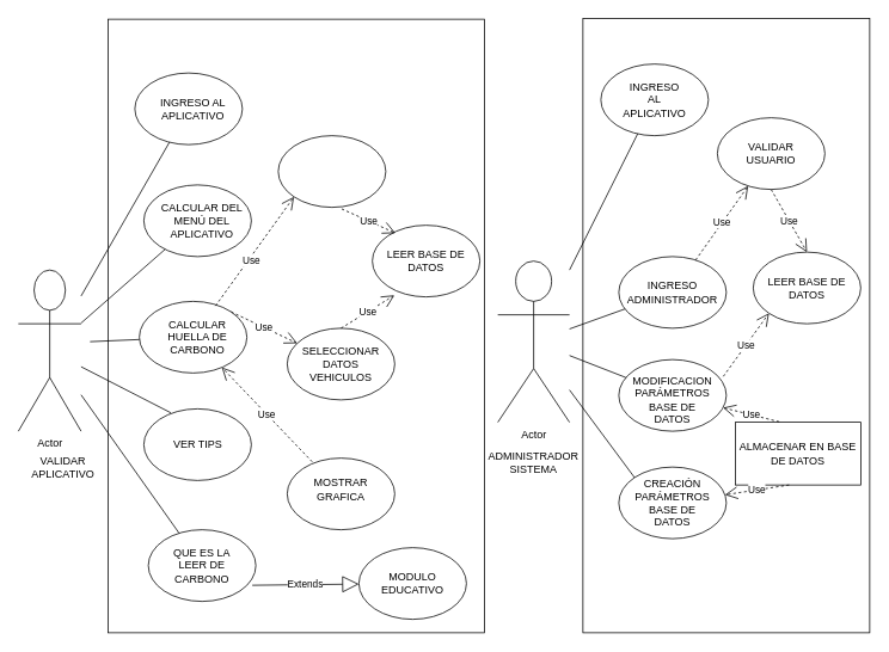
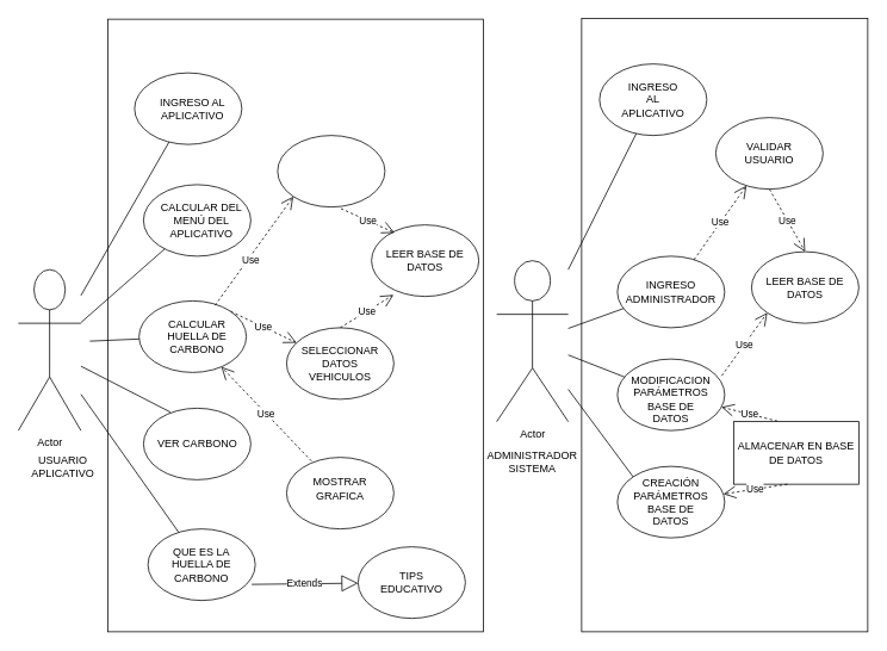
  <mxCell id="0" />
  <mxCell id="1" parent="0" />
  <mxCell id="2" value="" style="rounded=0;whiteSpace=wrap;html=1;" parent="1" vertex="1"><mxGeometry x="650" y="20" width="320" height="686" as="geometry" /></mxCell>
  <mxCell id="3" value="" style="rounded=0;whiteSpace=wrap;html=1;" parent="1" vertex="1"><mxGeometry x="120" y="21" width="420" height="685" as="geometry" /></mxCell>
  <mxCell id="4" value="" style="ellipse;whiteSpace=wrap;html=1;" parent="1" vertex="1"><mxGeometry x="150" y="81" width="120" height="80" as="geometry" /></mxCell>
  <mxCell id="5" value="Actor" style="shape=umlActor;verticalLabelPosition=bottom;verticalAlign=top;html=1;outlineConnect=0;" parent="1" vertex="1"><mxGeometry x="20" y="301" width="70" height="180" as="geometry" /></mxCell>
  <mxCell id="6" value="" style="endArrow=none;html=1;" parent="1" source="5" target="4" edge="1"><mxGeometry width="50" height="50" relative="1" as="geometry"><mxPoint x="110" y="291" as="sourcePoint" /><mxPoint x="120" y="141" as="targetPoint" /></mxGeometry></mxCell>
  <mxCell id="7" value="&lt;div&gt;INGRESO AL APLICATIVO&lt;/div&gt;" style="text;html=1;strokeColor=none;fillColor=none;align=center;verticalAlign=middle;whiteSpace=wrap;rounded=0;" parent="1" vertex="1"><mxGeometry x="160" y="111" width="110" height="20" as="geometry" /></mxCell>
  <mxCell id="8" value="" style="ellipse;whiteSpace=wrap;html=1;" parent="1" vertex="1"><mxGeometry x="155" y="336" width="120" height="80" as="geometry" /></mxCell>
  <mxCell id="9" value="" style="ellipse;whiteSpace=wrap;html=1;" parent="1" vertex="1"><mxGeometry x="160" y="206" width="120" height="80" as="geometry" /></mxCell>
  <mxCell id="10" value="" style="ellipse;whiteSpace=wrap;html=1;" parent="1" vertex="1"><mxGeometry x="160" y="456" width="120" height="80" as="geometry" /></mxCell>
  <mxCell id="11" value="" style="ellipse;whiteSpace=wrap;html=1;" parent="1" vertex="1"><mxGeometry x="320" y="366" width="120" height="80" as="geometry" /></mxCell>
  <mxCell id="12" value="" style="ellipse;whiteSpace=wrap;html=1;" parent="1" vertex="1"><mxGeometry x="165" y="591" width="120" height="80" as="geometry" /></mxCell>
  <mxCell id="13" value="" style="endArrow=none;html=1;" parent="1" source="5" target="9" edge="1"><mxGeometry width="50" height="50" relative="1" as="geometry"><mxPoint x="110" y="351" as="sourcePoint" /><mxPoint x="140" y="281" as="targetPoint" /></mxGeometry></mxCell>
  <mxCell id="14" value="" style="endArrow=none;html=1;" parent="1" target="8" edge="1"><mxGeometry width="50" height="50" relative="1" as="geometry"><mxPoint x="100" y="381" as="sourcePoint" /><mxPoint x="150" y="331" as="targetPoint" /></mxGeometry></mxCell>
  <mxCell id="15" value="" style="endArrow=none;html=1;entryX=0.251;entryY=0.055;entryDx=0;entryDy=0;entryPerimeter=0;" parent="1" source="5" target="10" edge="1"><mxGeometry width="50" height="50" relative="1" as="geometry"><mxPoint x="110" y="321" as="sourcePoint" /><mxPoint x="220" y="471" as="targetPoint" /></mxGeometry></mxCell>
  <mxCell id="16" value="" style="ellipse;whiteSpace=wrap;html=1;" parent="1" vertex="1"><mxGeometry x="310" y="151" width="120" height="80" as="geometry" /></mxCell>
  <mxCell id="17" value="CALCULAR DEL MENÚ DEL APLICATIVO" style="text;html=1;strokeColor=none;fillColor=none;align=center;verticalAlign=middle;whiteSpace=wrap;rounded=0;" parent="1" vertex="1"><mxGeometry x="170" y="236" width="110" height="20" as="geometry" /></mxCell>
  <mxCell id="18" value="&lt;div&gt;CALCULAR HUELLA DE CARBONO&lt;/div&gt;" style="text;html=1;strokeColor=none;fillColor=none;align=center;verticalAlign=middle;whiteSpace=wrap;rounded=0;" parent="1" vertex="1"><mxGeometry x="175" y="366" width="90" height="20" as="geometry" /></mxCell>
- <mxCell id="19" value="VER TIPS" style="text;html=1;strokeColor=none;fillColor=none;align=center;verticalAlign=middle;whiteSpace=wrap;rounded=0;" parent="1" vertex="1"><mxGeometry x="167.5" y="471" width="105" height="50" as="geometry" /></mxCell>
+ <mxCell id="19" value="VER CARBONO" style="text;html=1;strokeColor=none;fillColor=none;align=center;verticalAlign=middle;whiteSpace=wrap;rounded=0;" parent="1" vertex="1"><mxGeometry x="167.5" y="471" width="105" height="50" as="geometry" /></mxCell>
  <mxCell id="20" value="" style="endArrow=none;html=1;" parent="1" source="5" target="12" edge="1"><mxGeometry width="50" height="50" relative="1" as="geometry"><mxPoint x="110" y="341" as="sourcePoint" /><mxPoint x="150" y="481" as="targetPoint" /></mxGeometry></mxCell>
- <mxCell id="21" value="QUE ES LA LEER DE CARBONO" style="text;html=1;strokeColor=none;fillColor=none;align=center;verticalAlign=middle;whiteSpace=wrap;rounded=0;" parent="1" vertex="1"><mxGeometry x="180" y="621" width="90" height="20" as="geometry" /></mxCell>
+ <mxCell id="21" value="QUE ES LA HUELLA DE CARBONO" style="text;html=1;strokeColor=none;fillColor=none;align=center;verticalAlign=middle;whiteSpace=wrap;rounded=0;" parent="1" vertex="1"><mxGeometry x="180" y="621" width="90" height="20" as="geometry" /></mxCell>
  <mxCell id="22" value="SELECCIONAR DATOS VEHICULOS" style="text;html=1;strokeColor=none;fillColor=none;align=center;verticalAlign=middle;whiteSpace=wrap;rounded=0;" parent="1" vertex="1"><mxGeometry x="360" y="396" width="40" height="20" as="geometry" /></mxCell>
  <mxCell id="23" value="" style="ellipse;whiteSpace=wrap;html=1;" parent="1" vertex="1"><mxGeometry x="415" y="251" width="120" height="80" as="geometry" /></mxCell>
  <mxCell id="24" value="LEER BASE DE DATOS" style="text;html=1;strokeColor=none;fillColor=none;align=center;verticalAlign=middle;whiteSpace=wrap;rounded=0;" parent="1" vertex="1"><mxGeometry x="430" y="281" width="90" height="20" as="geometry" /></mxCell>
  <mxCell id="25" value="" style="ellipse;whiteSpace=wrap;html=1;" parent="1" vertex="1"><mxGeometry x="320" y="511" width="120" height="80" as="geometry" /></mxCell>
  <mxCell id="26" value="MOSTRAR GRAFICA" style="text;html=1;strokeColor=none;fillColor=none;align=center;verticalAlign=middle;whiteSpace=wrap;rounded=0;" parent="1" vertex="1"><mxGeometry x="360" y="536" width="40" height="20" as="geometry" /></mxCell>
  <mxCell id="27" value="Actor" style="shape=umlActor;verticalLabelPosition=bottom;verticalAlign=top;html=1;outlineConnect=0;" parent="1" vertex="1"><mxGeometry x="555" y="291" width="80" height="180" as="geometry" /></mxCell>
- <mxCell id="28" value="VALIDAR APLICATIVO" style="text;html=1;strokeColor=none;fillColor=none;align=center;verticalAlign=middle;whiteSpace=wrap;rounded=0;" parent="1" vertex="1"><mxGeometry x="20" y="506" width="100" height="30" as="geometry" /></mxCell>
+ <mxCell id="28" value="USUARIO APLICATIVO" style="text;html=1;strokeColor=none;fillColor=none;align=center;verticalAlign=middle;whiteSpace=wrap;rounded=0;" parent="1" vertex="1"><mxGeometry x="20" y="506" width="100" height="30" as="geometry" /></mxCell>
  <mxCell id="29" value="ADMINISTRADOR SISTEMA" style="text;html=1;strokeColor=none;fillColor=none;align=center;verticalAlign=middle;whiteSpace=wrap;rounded=0;" parent="1" vertex="1"><mxGeometry x="575" y="506" width="40" height="20" as="geometry" /></mxCell>
  <mxCell id="30" value="" style="endArrow=none;html=1;" parent="1" source="41" target="27" edge="1"><mxGeometry width="50" height="50" relative="1" as="geometry"><mxPoint x="340" y="121" as="sourcePoint" /><mxPoint x="390" y="71" as="targetPoint" /></mxGeometry></mxCell>
  <mxCell id="31" value="" style="ellipse;whiteSpace=wrap;html=1;" parent="1" vertex="1"><mxGeometry x="690" y="286" width="120" height="80" as="geometry" /></mxCell>
  <mxCell id="32" value="" style="endArrow=none;html=1;" parent="1" source="31" target="27" edge="1"><mxGeometry width="50" height="50" relative="1" as="geometry"><mxPoint x="760" y="181" as="sourcePoint" /><mxPoint x="810" y="131" as="targetPoint" /></mxGeometry></mxCell>
  <mxCell id="33" value="" style="ellipse;whiteSpace=wrap;html=1;" parent="1" vertex="1"><mxGeometry x="800" y="131" width="120" height="80" as="geometry" /></mxCell>
  <mxCell id="34" value="VALIDAR USUARIO" style="text;html=1;strokeColor=none;fillColor=none;align=center;verticalAlign=middle;whiteSpace=wrap;rounded=0;" parent="1" vertex="1"><mxGeometry x="840" y="156" width="40" height="30" as="geometry" /></mxCell>
  <mxCell id="35" value="INGRESO ADMINISTRADOR&lt;br&gt;" style="text;html=1;strokeColor=none;fillColor=none;align=center;verticalAlign=middle;whiteSpace=wrap;rounded=0;" parent="1" vertex="1"><mxGeometry x="730" y="316" width="40" height="20" as="geometry" /></mxCell>
  <mxCell id="36" value="" style="ellipse;whiteSpace=wrap;html=1;" parent="1" vertex="1"><mxGeometry x="690" y="401" width="120" height="80" as="geometry" /></mxCell>
  <mxCell id="37" value="" style="endArrow=none;html=1;" parent="1" source="36" target="27" edge="1"><mxGeometry width="50" height="50" relative="1" as="geometry"><mxPoint x="680" y="394" as="sourcePoint" /><mxPoint x="730" y="344" as="targetPoint" /></mxGeometry></mxCell>
  <mxCell id="38" value="MODIFICACION PARÁMETROS BASE DE DATOS" style="text;html=1;strokeColor=none;fillColor=none;align=center;verticalAlign=middle;whiteSpace=wrap;rounded=0;" parent="1" vertex="1"><mxGeometry x="730" y="436" width="40" height="20" as="geometry" /></mxCell>
  <mxCell id="39" value="" style="ellipse;whiteSpace=wrap;html=1;" parent="1" vertex="1"><mxGeometry x="690" y="521" width="120" height="80" as="geometry" /></mxCell>
  <mxCell id="40" value="CREACIÓN PARÁMETROS BASE DE DATOS" style="text;html=1;strokeColor=none;fillColor=none;align=center;verticalAlign=middle;whiteSpace=wrap;rounded=0;" parent="1" vertex="1"><mxGeometry x="730" y="551" width="40" height="20" as="geometry" /></mxCell>
  <mxCell id="41" value="" style="ellipse;whiteSpace=wrap;html=1;" parent="1" vertex="1"><mxGeometry x="670" y="71" width="120" height="80" as="geometry" /></mxCell>
  <mxCell id="42" value="INGRESO AL APLICATIVO" style="text;html=1;strokeColor=none;fillColor=none;align=center;verticalAlign=middle;whiteSpace=wrap;rounded=0;" parent="1" vertex="1"><mxGeometry x="710" y="101" width="40" height="20" as="geometry" /></mxCell>
  <mxCell id="43" value="LEER BASE DE DATOS" style="ellipse;whiteSpace=wrap;html=1;" parent="1" vertex="1"><mxGeometry x="840" y="281" width="120" height="80" as="geometry" /></mxCell>
  <mxCell id="44" value="Use" style="endArrow=open;endSize=12;dashed=1;html=1;exitX=0.708;exitY=0.063;exitDx=0;exitDy=0;exitPerimeter=0;entryX=0;entryY=1;entryDx=0;entryDy=0;" parent="1" source="8" target="16" edge="1"><mxGeometry x="-0.147" y="-3" width="160" relative="1" as="geometry"><mxPoint x="380" y="321" as="sourcePoint" /><mxPoint x="320" y="211" as="targetPoint" /><mxPoint as="offset" /></mxGeometry></mxCell>
  <mxCell id="45" value="Use" style="endArrow=open;endSize=12;dashed=1;html=1;exitX=1;exitY=0;exitDx=0;exitDy=0;" parent="1" source="8" target="11" edge="1"><mxGeometry width="160" relative="1" as="geometry"><mxPoint x="260" y="351" as="sourcePoint" /><mxPoint x="420" y="351" as="targetPoint" /></mxGeometry></mxCell>
  <mxCell id="46" value="Use" style="endArrow=open;endSize=12;dashed=1;html=1;exitX=0.232;exitY=0.051;exitDx=0;exitDy=0;exitPerimeter=0;" parent="1" source="25" target="8" edge="1"><mxGeometry width="160" relative="1" as="geometry"><mxPoint x="290" y="504.82" as="sourcePoint" /><mxPoint x="450" y="504.82" as="targetPoint" /></mxGeometry></mxCell>
  <mxCell id="47" value="Use" style="endArrow=open;endSize=12;dashed=1;html=1;entryX=0.215;entryY=0.11;entryDx=0;entryDy=0;entryPerimeter=0;exitX=0.59;exitY=1.022;exitDx=0;exitDy=0;exitPerimeter=0;" parent="1" source="16" target="23" edge="1"><mxGeometry width="160" relative="1" as="geometry"><mxPoint x="380" y="321" as="sourcePoint" /><mxPoint x="540" y="321" as="targetPoint" /></mxGeometry></mxCell>
  <mxCell id="48" value="Use" style="endArrow=open;endSize=12;dashed=1;html=1;exitX=0.5;exitY=0;exitDx=0;exitDy=0;entryX=0.205;entryY=0.978;entryDx=0;entryDy=0;entryPerimeter=0;" parent="1" source="11" target="23" edge="1"><mxGeometry width="160" relative="1" as="geometry"><mxPoint x="380" y="321" as="sourcePoint" /><mxPoint x="540" y="321" as="targetPoint" /></mxGeometry></mxCell>
  <mxCell id="49" value="Use" style="endArrow=open;endSize=12;dashed=1;html=1;" parent="1" source="31" target="33" edge="1"><mxGeometry width="160" relative="1" as="geometry"><mxPoint x="690" y="256" as="sourcePoint" /><mxPoint x="850" y="256" as="targetPoint" /></mxGeometry></mxCell>
  <mxCell id="50" value="" style="endArrow=none;html=1;entryX=0;entryY=0;entryDx=0;entryDy=0;" parent="1" source="27" target="39" edge="1"><mxGeometry width="50" height="50" relative="1" as="geometry"><mxPoint x="670" y="531" as="sourcePoint" /><mxPoint x="720" y="481" as="targetPoint" /></mxGeometry></mxCell>
  <mxCell id="51" value="Use" style="endArrow=open;endSize=12;dashed=1;html=1;exitX=0.5;exitY=1;exitDx=0;exitDy=0;entryX=0.5;entryY=0;entryDx=0;entryDy=0;" parent="1" source="33" target="43" edge="1"><mxGeometry width="160" relative="1" as="geometry"><mxPoint x="790" y="256" as="sourcePoint" /><mxPoint x="950" y="256" as="targetPoint" /></mxGeometry></mxCell>
  <mxCell id="52" value="Use" style="endArrow=open;endSize=12;dashed=1;html=1;entryX=0;entryY=1;entryDx=0;entryDy=0;exitX=0.972;exitY=0.235;exitDx=0;exitDy=0;exitPerimeter=0;" parent="1" source="36" target="43" edge="1"><mxGeometry width="160" relative="1" as="geometry"><mxPoint x="800" y="421" as="sourcePoint" /><mxPoint x="960" y="421" as="targetPoint" /></mxGeometry></mxCell>
  <mxCell id="53" value="ALMACENAR EN BASE DE DATOS" style="whiteSpace=wrap;html=1;rounded=0;" parent="1" vertex="1"><mxGeometry x="820" y="471" width="140" height="70" as="geometry" /></mxCell>
  <mxCell id="54" value="Use" style="endArrow=open;endSize=12;dashed=1;html=1;exitX=0.35;exitY=-0.008;exitDx=0;exitDy=0;exitPerimeter=0;" parent="1" source="53" target="36" edge="1"><mxGeometry width="160" relative="1" as="geometry"><mxPoint x="840" y="471" as="sourcePoint" /><mxPoint x="960" y="431" as="targetPoint" /></mxGeometry></mxCell>
  <mxCell id="55" value="Use" style="endArrow=open;endSize=12;dashed=1;html=1;exitX=0.429;exitY=1;exitDx=0;exitDy=0;exitPerimeter=0;" parent="1" source="53" target="39" edge="1"><mxGeometry width="160" relative="1" as="geometry"><mxPoint x="790" y="576" as="sourcePoint" /><mxPoint x="950" y="576" as="targetPoint" /></mxGeometry></mxCell>
  <mxCell id="56" value="" style="ellipse;whiteSpace=wrap;html=1;" vertex="1" parent="1"><mxGeometry x="400" y="611" width="120" height="80" as="geometry" /></mxCell>
  <mxCell id="57" value="Extends" style="endArrow=block;endSize=16;endFill=0;html=1;exitX=0.967;exitY=0.775;exitDx=0;exitDy=0;exitPerimeter=0;" edge="1" parent="1" source="12" target="56"><mxGeometry width="160" relative="1" as="geometry"><mxPoint x="200" y="651" as="sourcePoint" /><mxPoint x="360" y="651" as="targetPoint" /></mxGeometry></mxCell>
- <mxCell id="58" value="MODULO EDUCATIVO" style="text;html=1;strokeColor=none;fillColor=none;align=center;verticalAlign=middle;whiteSpace=wrap;rounded=0;" vertex="1" parent="1"><mxGeometry x="440" y="641" width="40" height="20" as="geometry" /></mxCell>
+ <mxCell id="58" value="TIPS EDUCATIVO" style="text;html=1;strokeColor=none;fillColor=none;align=center;verticalAlign=middle;whiteSpace=wrap;rounded=0;" vertex="1" parent="1"><mxGeometry x="440" y="641" width="40" height="20" as="geometry" /></mxCell>
